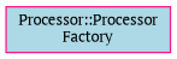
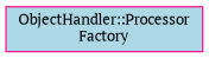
  digraph {
    rankdir=LR
    fontname="PT Serif"
-   n1 [color=deeppink fillcolor=lightblue fontname="PT Serif" fontsize=10 height=0.2 label="Processor::Processor\lFactory" shape=record style=filled width=0.4]
+   n1 [color=deeppink fillcolor=lightblue fontname="PT Serif" fontsize=10 height=0.2 label="ObjectHandler::Processor\lFactory" shape=record style=filled width=0.4]
  }
